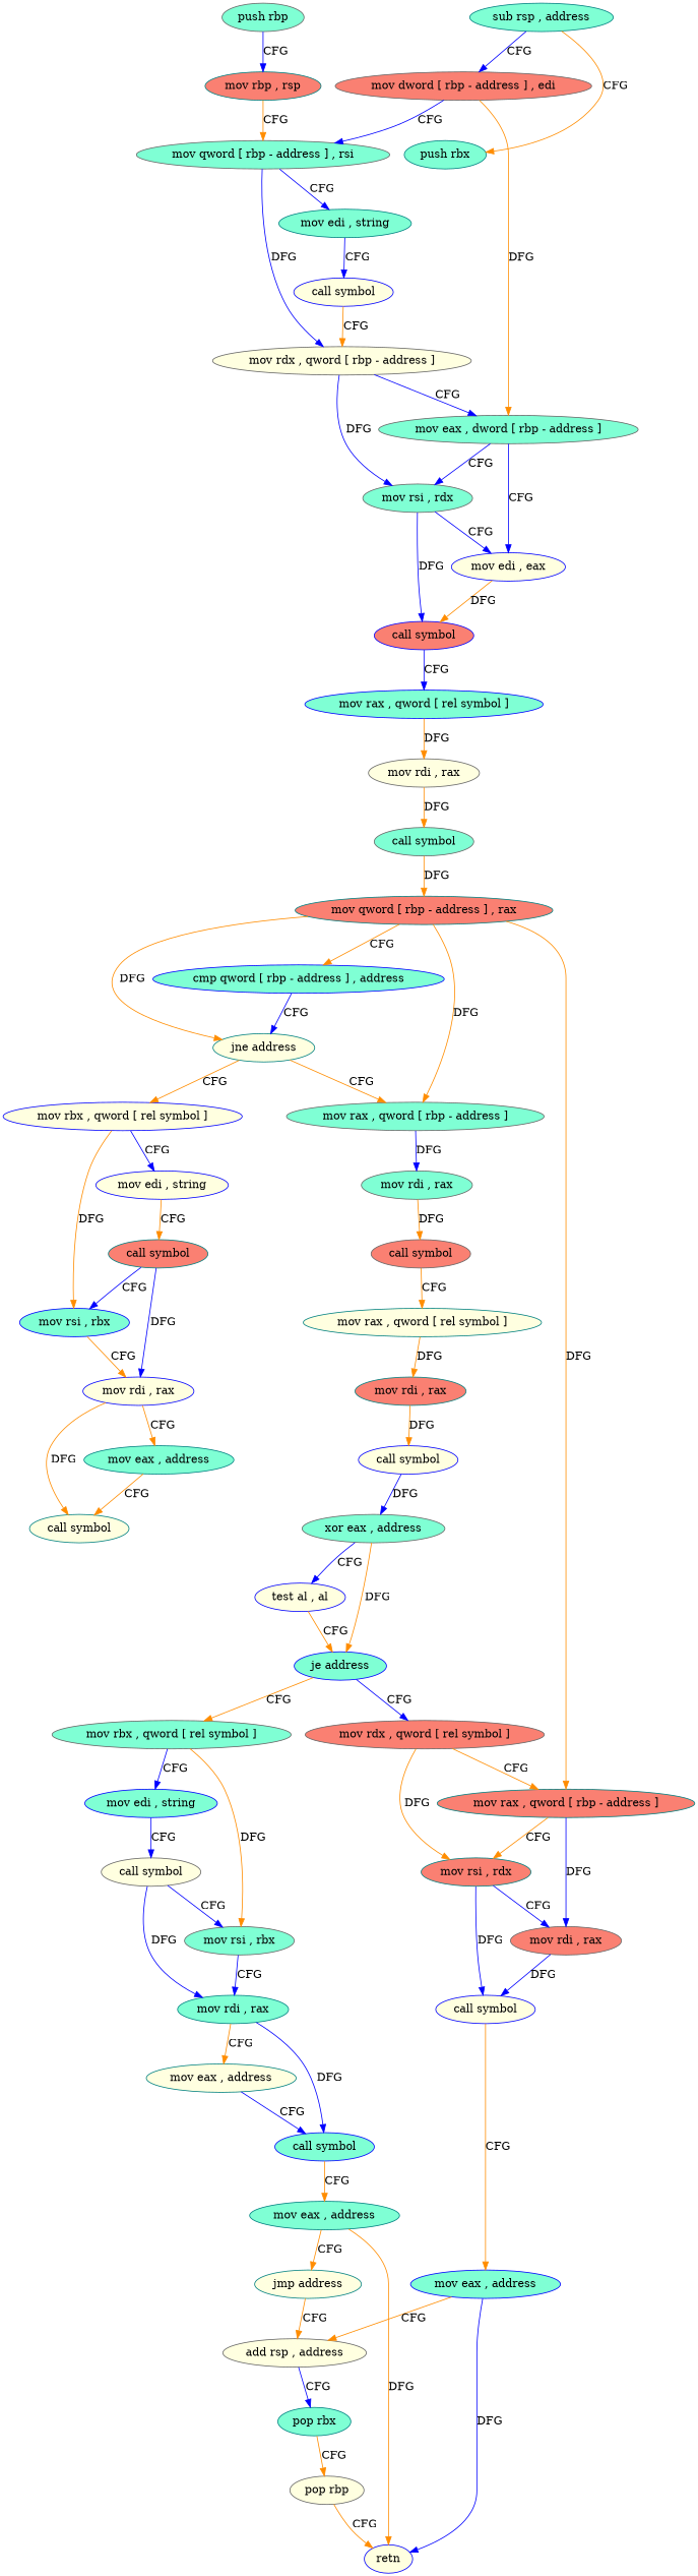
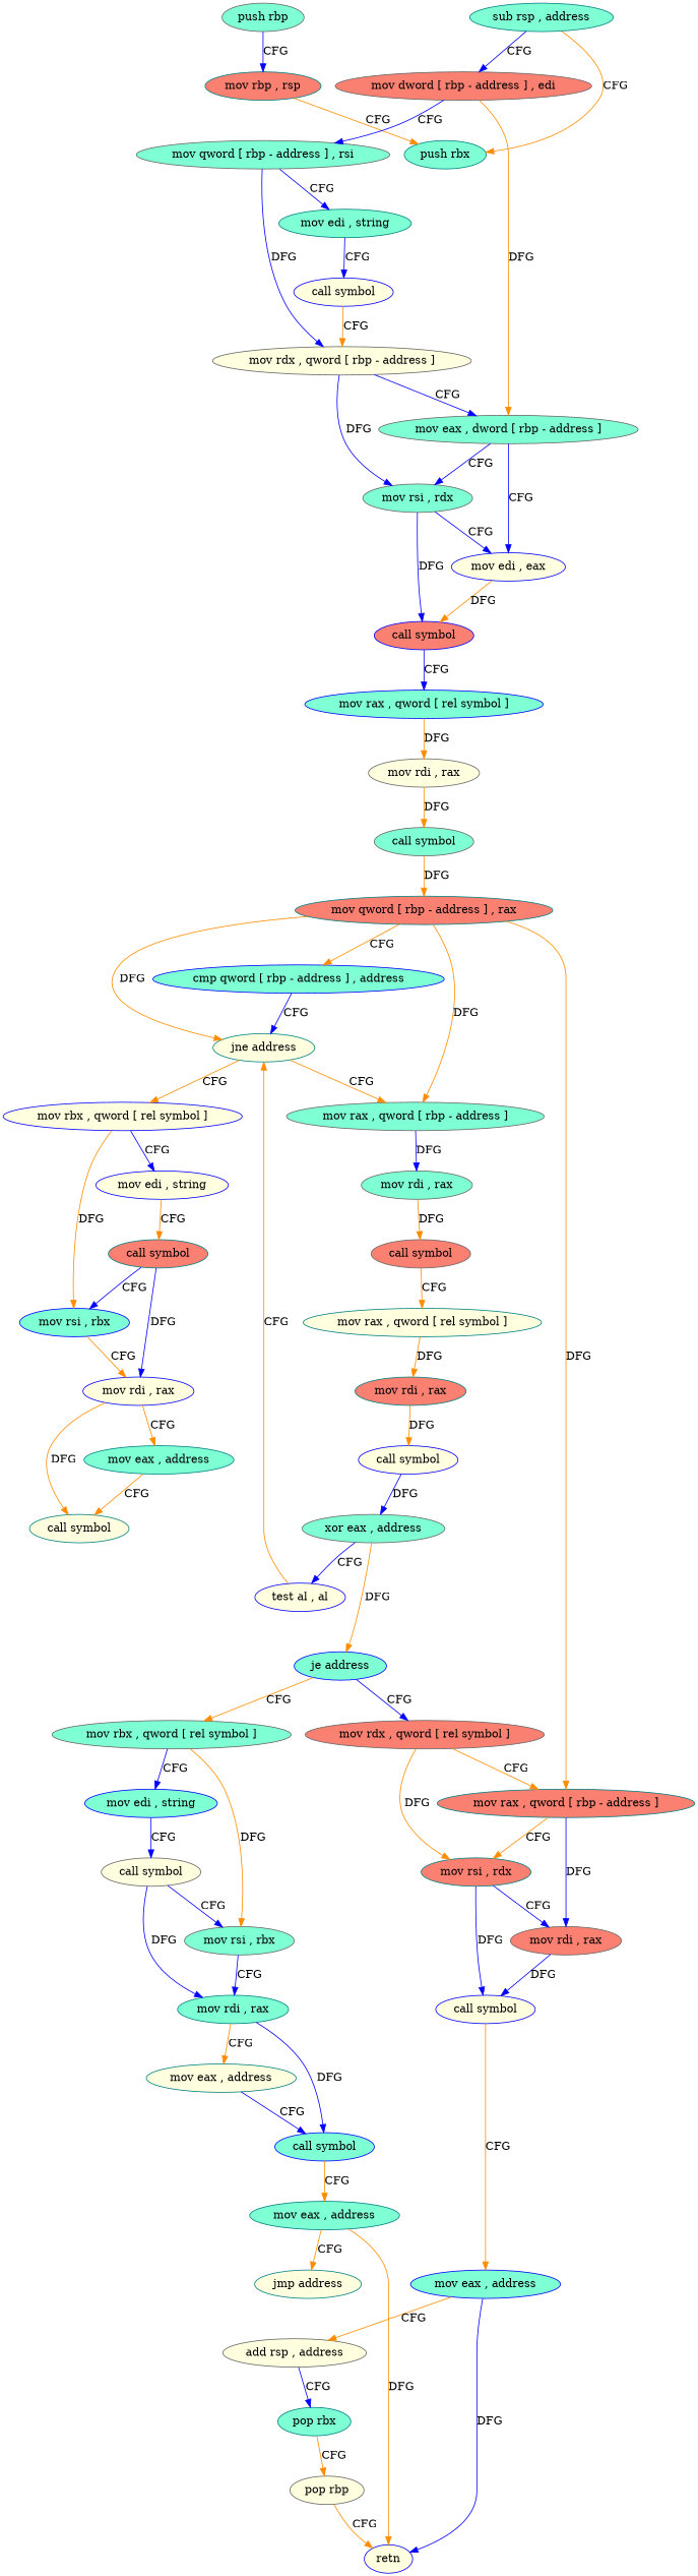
  digraph {
    node [color=gray40 fillcolor=aquamarine style=filled]
    edge [color=darkorange]
    n1 [label="push rbp"]
    n2 [color=teal fillcolor=salmon label="mov rbp , rsp"]
    n3 [color=teal label="push rbx"]
    n4 [color=teal label="sub rsp , address"]
    n5 [fillcolor=salmon label="mov dword [ rbp - address ] , edi"]
    n6 [label="mov qword [ rbp - address ] , rsi"]
    n7 [label="mov eax , dword [ rbp - address ]"]
    n8 [color=teal label="mov edi , string"]
    n9 [fillcolor=lightyellow label="mov rdx , qword [ rbp - address ]"]
    n10 [label="mov rsi , rdx"]
    n11 [color=blue fillcolor=lightyellow label="mov edi , eax"]
    n12 [color=blue fillcolor=lightyellow label="call symbol"]
    n13 [color=blue fillcolor=salmon label="call symbol"]
    n14 [color=blue label="mov rax , qword [ rel symbol ]"]
    n15 [fillcolor=lightyellow label="mov rdi , rax"]
    n16 [label="call symbol"]
    n17 [color=teal fillcolor=salmon label="mov qword [ rbp - address ] , rax"]
    n18 [color=blue label="cmp qword [ rbp - address ] , address"]
    n19 [color=teal fillcolor=lightyellow label="jne address"]
    n20 [label="mov rax , qword [ rbp - address ]"]
    n21 [color=teal fillcolor=salmon label="mov rax , qword [ rbp - address ]"]
    n22 [color=blue fillcolor=lightyellow label="mov rbx , qword [ rel symbol ]"]
    n23 [label="mov rdi , rax"]
    n24 [color=teal fillcolor=salmon label="mov rsi , rdx"]
    n25 [fillcolor=salmon label="mov rdi , rax"]
    n26 [color=blue fillcolor=lightyellow label="mov edi , string"]
    n27 [color=blue label="mov rsi , rbx"]
    n28 [fillcolor=salmon label="call symbol"]
    n29 [color=teal fillcolor=salmon label="call symbol"]
    n30 [color=blue fillcolor=lightyellow label="mov rdi , rax"]
    n31 [color=teal fillcolor=lightyellow label="mov rax , qword [ rel symbol ]"]
    n32 [color=teal fillcolor=salmon label="mov rdi , rax"]
    n33 [color=blue fillcolor=lightyellow label="call symbol"]
    n34 [label="xor eax , address"]
    n35 [color=blue fillcolor=lightyellow label="test al , al"]
    n36 [color=blue label="je address"]
    n37 [fillcolor=salmon label="mov rdx , qword [ rel symbol ]"]
    n38 [label="mov rbx , qword [ rel symbol ]"]
    n39 [color=blue label="mov edi , string"]
    n40 [label="mov rsi , rbx"]
    n41 [color=blue fillcolor=lightyellow label="call symbol"]
    n42 [fillcolor=lightyellow label="call symbol"]
    n43 [color=teal label="mov rdi , rax"]
    n44 [color=teal label="mov eax , address"]
    n45 [color=teal fillcolor=lightyellow label="call symbol"]
    n46 [color=blue label="mov eax , address"]
    n47 [fillcolor=lightyellow label="add rsp , address"]
    n48 [color=blue fillcolor=lightyellow label=retn]
    n49 [color=teal label="pop rbx"]
    n50 [fillcolor=lightyellow label="pop rbp"]
    n51 [color=teal fillcolor=lightyellow label="mov eax , address"]
    n52 [color=blue label="call symbol"]
    n53 [color=teal label="mov eax , address"]
    n54 [color=teal fillcolor=lightyellow label="jmp address"]
    n1 -> n2 [color=blue label=CFG]
-   n2 -> n6 [label=CFG]
+   n2 -> n3 [label=CFG]
    n4 -> n3 [label=CFG]
    n4 -> n5 [color=blue label=CFG]
    n5 -> n6 [color=blue label=CFG]
    n5 -> n7 [label=DFG]
    n6 -> n8 [color=blue label=CFG]
    n6 -> n9 [color=blue label=DFG]
    n7 -> n10 [color=blue label=CFG]
    n7 -> n11 [color=blue label=CFG]
    n8 -> n12 [color=blue label=CFG]
    n9 -> n7 [color=blue label=CFG]
    n9 -> n10 [color=blue label=DFG]
    n10 -> n11 [color=blue label=CFG]
    n10 -> n13 [color=blue label=DFG]
    n11 -> n13 [label=DFG]
    n12 -> n9 [label=CFG]
    n13 -> n14 [color=blue label=CFG]
    n14 -> n15 [label=DFG]
    n15 -> n16 [label=DFG]
    n16 -> n17 [label=DFG]
    n17 -> n18 [label=CFG]
    n17 -> n19 [label=DFG]
    n17 -> n20 [label=DFG]
    n17 -> n21 [label=DFG]
    n18 -> n19 [color=blue label=CFG]
    n19 -> n20 [label=CFG]
    n19 -> n22 [label=CFG]
    n20 -> n23 [color=blue label=DFG]
    n21 -> n24 [label=CFG]
    n21 -> n25 [color=blue label=DFG]
    n22 -> n26 [color=blue label=CFG]
    n22 -> n27 [label=DFG]
    n23 -> n28 [label=DFG]
    n24 -> n25 [color=blue label=CFG]
    n24 -> n41 [color=blue label=DFG]
    n25 -> n41 [color=blue label=DFG]
    n26 -> n29 [label=CFG]
    n27 -> n30 [label=CFG]
    n28 -> n31 [label=CFG]
    n29 -> n27 [color=blue label=CFG]
    n29 -> n30 [color=blue label=DFG]
    n30 -> n44 [label=CFG]
    n30 -> n45 [label=DFG]
    n31 -> n32 [label=DFG]
    n32 -> n33 [label=DFG]
    n33 -> n34 [color=blue label=DFG]
    n34 -> n35 [color=blue label=CFG]
    n34 -> n36 [label=DFG]
-   n35 -> n36 [label=CFG]
+   n35 -> n19 [label=CFG]
    n36 -> n37 [color=blue label=CFG]
    n36 -> n38 [label=CFG]
    n37 -> n21 [label=CFG]
    n37 -> n24 [label=DFG]
    n38 -> n39 [color=blue label=CFG]
    n38 -> n40 [label=DFG]
    n39 -> n42 [color=blue label=CFG]
    n40 -> n43 [color=blue label=CFG]
    n41 -> n46 [label=CFG]
    n42 -> n40 [color=blue label=CFG]
    n42 -> n43 [color=blue label=DFG]
    n43 -> n51 [label=CFG]
    n43 -> n52 [color=blue label=DFG]
    n44 -> n45 [label=CFG]
    n46 -> n47 [label=CFG]
    n46 -> n48 [color=blue label=DFG]
    n47 -> n49 [color=blue label=CFG]
    n49 -> n50 [label=CFG]
    n50 -> n48 [label=CFG]
    n51 -> n52 [color=blue label=CFG]
    n52 -> n53 [label=CFG]
    n53 -> n48 [label=DFG]
    n53 -> n54 [label=CFG]
-   n54 -> n47 [label=CFG]
  }
